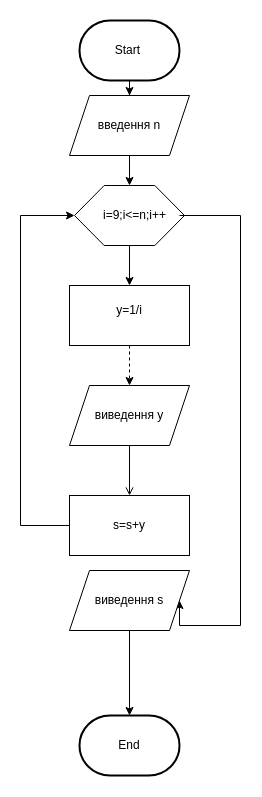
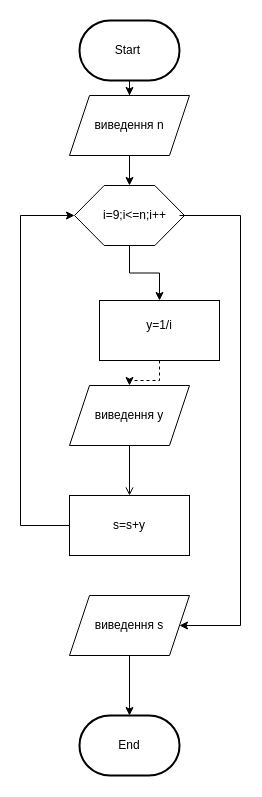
  <mxCell id="0" />
  <mxCell id="1" parent="0" />
  <mxCell id="2" value="" style="edgeStyle=orthogonalEdgeStyle;rounded=0;orthogonalLoop=1;jettySize=auto;html=1;" parent="1" source="3" target="5" edge="1"><mxGeometry relative="1" as="geometry" /></mxCell>
  <mxCell id="3" value="Start&amp;nbsp;" style="strokeWidth=2;html=1;shape=mxgraph.flowchart.terminator;whiteSpace=wrap;" parent="1" vertex="1"><mxGeometry x="79" y="20" width="100" height="60" as="geometry" /></mxCell>
  <mxCell id="4" value="" style="edgeStyle=orthogonalEdgeStyle;rounded=0;orthogonalLoop=1;jettySize=auto;html=1;" parent="1" source="5" target="7" edge="1"><mxGeometry relative="1" as="geometry" /></mxCell>
- <mxCell id="5" value="введення n" style="shape=parallelogram;perimeter=parallelogramPerimeter;whiteSpace=wrap;html=1;fixedSize=1;" parent="1" vertex="1"><mxGeometry x="69" y="95" width="120" height="60" as="geometry" /></mxCell>
+ <mxCell id="5" value="виведення n" style="shape=parallelogram;perimeter=parallelogramPerimeter;whiteSpace=wrap;html=1;fixedSize=1;" parent="1" vertex="1"><mxGeometry x="69" y="95" width="120" height="60" as="geometry" /></mxCell>
  <mxCell id="6" value="" style="edgeStyle=orthogonalEdgeStyle;rounded=0;orthogonalLoop=1;jettySize=auto;html=1;" parent="1" source="7" target="11" edge="1"><mxGeometry relative="1" as="geometry" /></mxCell>
  <mxCell id="7" value="" style="verticalLabelPosition=bottom;verticalAlign=top;html=1;shape=hexagon;perimeter=hexagonPerimeter2;arcSize=6;size=0.27;" parent="1" vertex="1"><mxGeometry x="74" y="185" width="110" height="60" as="geometry" /></mxCell>
  <mxCell id="8" style="edgeStyle=orthogonalEdgeStyle;rounded=0;orthogonalLoop=1;jettySize=auto;html=1;entryX=1;entryY=0.5;entryDx=0;entryDy=0;" parent="1" source="9" target="17" edge="1"><mxGeometry relative="1" as="geometry"><mxPoint x="239" y="625" as="targetPoint" /><Array as="points"><mxPoint x="240" y="215" /><mxPoint x="240" y="625" /></Array></mxGeometry></mxCell>
  <mxCell id="9" value="i=9;i&amp;lt;=n;i++" style="text;html=1;align=center;verticalAlign=middle;resizable=0;points=[];autosize=1;strokeColor=none;fillColor=none;" parent="1" vertex="1"><mxGeometry x="89" y="200" width="90" height="30" as="geometry" /></mxCell>
  <mxCell id="10" value="" style="edgeStyle=orthogonalEdgeStyle;rounded=0;orthogonalLoop=1;jettySize=auto;html=1;dashed=1;" parent="1" source="11" target="13" edge="1"><mxGeometry relative="1" as="geometry" /></mxCell>
- <mxCell id="11" value="&lt;p style=&quot;line-height: 100%;&quot;&gt;y=1/i&lt;/p&gt;" style="whiteSpace=wrap;html=1;verticalAlign=top;arcSize=6;" parent="1" vertex="1"><mxGeometry x="69" y="285" width="120" height="60" as="geometry" /></mxCell>
+ <mxCell id="11" value="&lt;p style=&quot;line-height: 100%;&quot;&gt;y=1/i&lt;/p&gt;" style="whiteSpace=wrap;html=1;verticalAlign=top;arcSize=6;" parent="1" vertex="1"><mxGeometry x="99" y="300" width="120" height="60" as="geometry" /></mxCell>
  <mxCell id="12" value="" style="edgeStyle=orthogonalEdgeStyle;rounded=0;orthogonalLoop=1;jettySize=auto;html=1;endArrow=open;" parent="1" source="13" target="15" edge="1"><mxGeometry relative="1" as="geometry" /></mxCell>
  <mxCell id="13" value="виведення y" style="shape=parallelogram;perimeter=parallelogramPerimeter;whiteSpace=wrap;html=1;fixedSize=1;" parent="1" vertex="1"><mxGeometry x="69" y="385" width="120" height="60" as="geometry" /></mxCell>
  <mxCell id="14" style="edgeStyle=orthogonalEdgeStyle;rounded=0;orthogonalLoop=1;jettySize=auto;html=1;entryX=0;entryY=0.5;entryDx=0;entryDy=0;" parent="1" source="15" target="7" edge="1"><mxGeometry relative="1" as="geometry"><mxPoint x="19" y="215" as="targetPoint" /><Array as="points"><mxPoint x="20" y="525" /><mxPoint x="20" y="215" /></Array></mxGeometry></mxCell>
  <mxCell id="15" value="s=s+y" style="whiteSpace=wrap;html=1;" parent="1" vertex="1"><mxGeometry x="69" y="495" width="120" height="60" as="geometry" /></mxCell>
  <mxCell id="16" value="" style="edgeStyle=orthogonalEdgeStyle;rounded=0;orthogonalLoop=1;jettySize=auto;html=1;" parent="1" source="17" target="18" edge="1"><mxGeometry relative="1" as="geometry" /></mxCell>
- <mxCell id="17" value="виведення s" style="shape=parallelogram;perimeter=parallelogramPerimeter;whiteSpace=wrap;html=1;fixedSize=1;" parent="1" vertex="1"><mxGeometry x="69" y="570" width="120" height="60" as="geometry" /></mxCell>
+ <mxCell id="17" value="виведення s" style="shape=parallelogram;perimeter=parallelogramPerimeter;whiteSpace=wrap;html=1;fixedSize=1;" parent="1" vertex="1"><mxGeometry x="69" y="595" width="120" height="60" as="geometry" /></mxCell>
  <mxCell id="18" value="End" style="strokeWidth=2;html=1;shape=mxgraph.flowchart.terminator;whiteSpace=wrap;" parent="1" vertex="1"><mxGeometry x="79" y="715" width="100" height="60" as="geometry" /></mxCell>
